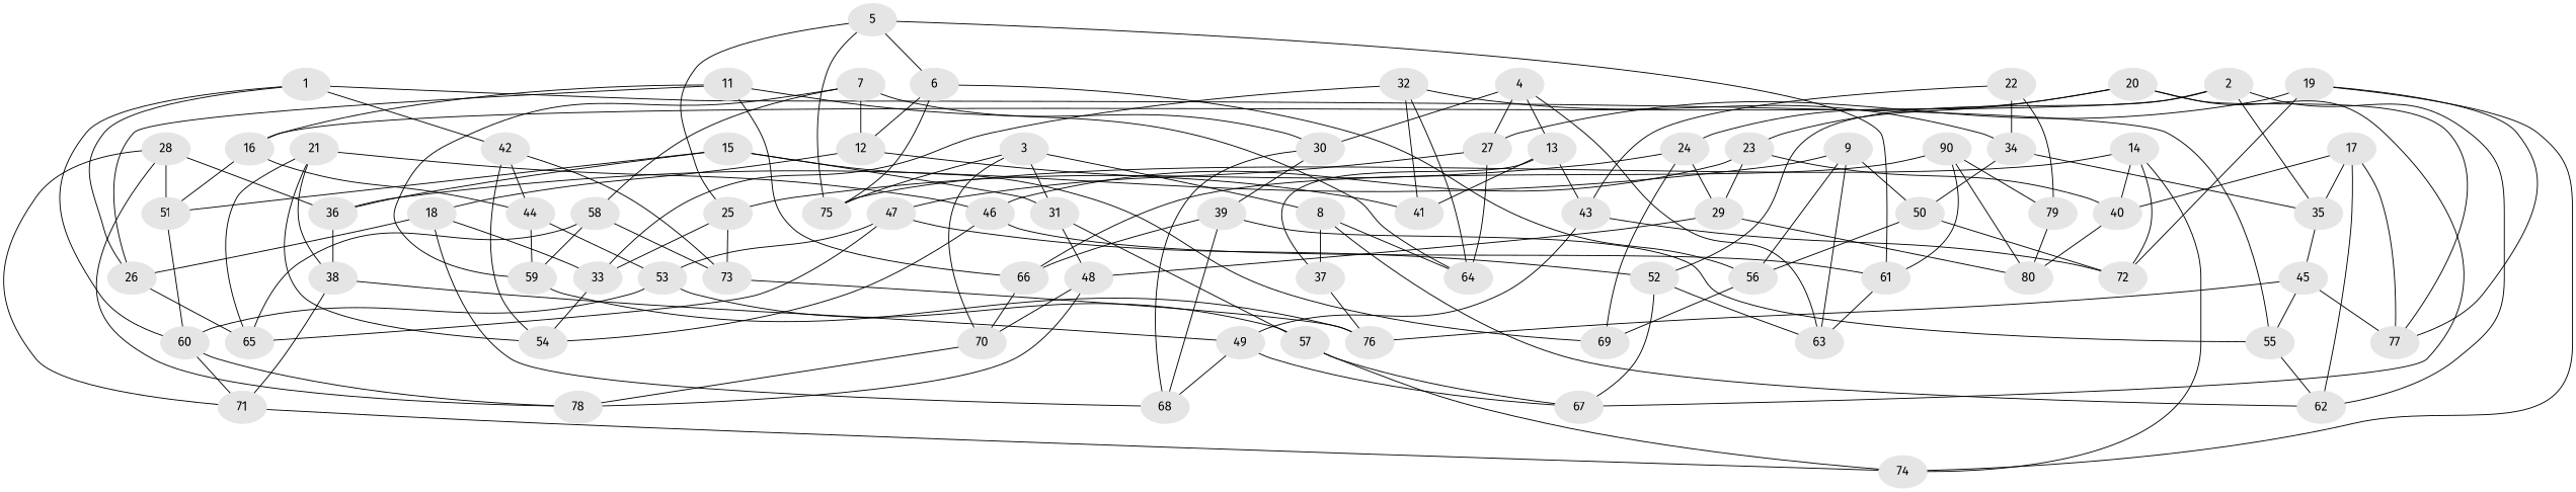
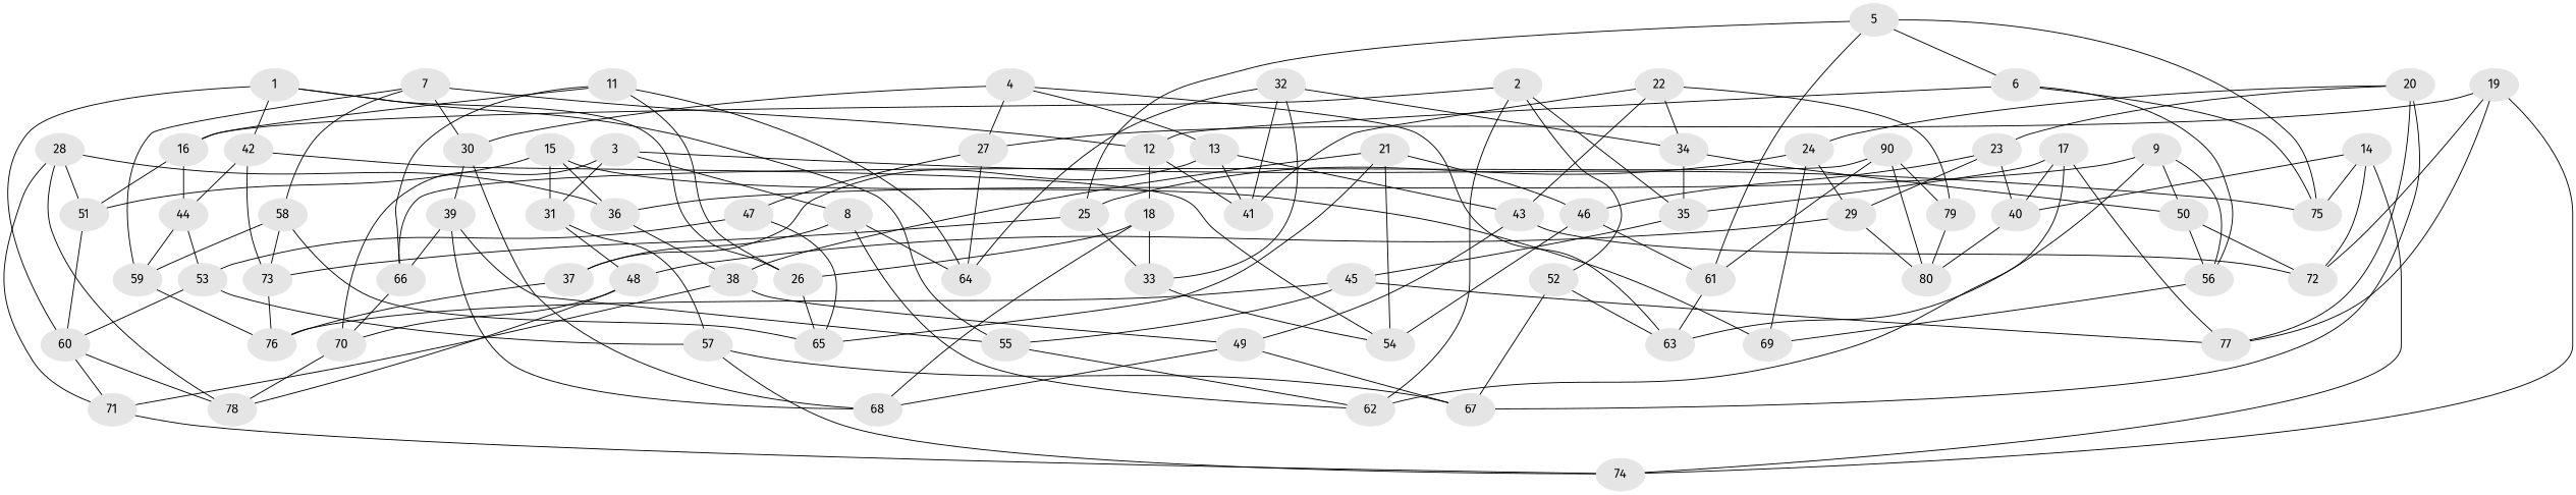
  graph {
    fontname="Fira Sans"
    node [color=gray90 fontname="Fira Sans" style=filled]
    edge [fontname="Fira Sans"]
    1
    26
    42
    55
    60
    65
    44
    54
    73
    62
    2
    16
    35
    52
    51
    45
    63
    67
    3
    8
    31
    70
    75
    37
    64
    48
    57
    78
    4
    13
    27
    30
    41
    43
    47
    68
    39
    5
    6
    25
    61
    12
    56
    33
    18
    69
    7
    58
    59
    76
    9
    36
    50
    38
    72
    n56 [label=90]
    66
    79
    80
    11
    49
    14
    40
    74
    15
    53
    17
    77
    19
    20
    23
    24
    46
    29
    21
    71
    22
    34
    28
    32
    1 -- 26
    1 -- 42
    1 -- 55
    1 -- 60
    26 -- 65
    42 -- 44
    42 -- 54
    42 -- 73
    55 -- 62
    60 -- 78
    60 -- 71
    44 -- 59
    44 -- 53
    73 -- 76
    2 -- 62
    2 -- 16
    2 -- 35
    2 -- 52
    16 -- 44
    16 -- 51
    35 -- 45
    52 -- 63
    52 -- 67
    51 -- 60
    45 -- 55
    45 -- 76
    45 -- 77
    3 -- 8
    3 -- 31
    3 -- 70
    3 -- 75
    8 -- 62
    8 -- 37
    8 -- 64
    31 -- 48
    31 -- 57
    70 -- 78
    37 -- 76
    48 -- 70
    48 -- 78
    57 -- 67
    57 -- 74
    4 -- 63
    4 -- 13
    4 -- 27
    4 -- 30
    13 -- 37
    13 -- 41
    13 -- 43
    27 -- 64
    27 -- 47
    30 -- 68
    30 -- 39
    43 -- 72
    43 -- 49
    47 -- 65
-   47 -- 52
    47 -- 53
    39 -- 55
    39 -- 68
    39 -- 66
    5 -- 75
    5 -- 6
    5 -- 25
    5 -- 61
    6 -- 75
    6 -- 12
    6 -- 56
    25 -- 73
    25 -- 33
    61 -- 63
    12 -- 41
    12 -- 18
    56 -- 69
    33 -- 54
    18 -- 26
    18 -- 68
    18 -- 33
    7 -- 30
    7 -- 12
    7 -- 58
    7 -- 59
    58 -- 65
    58 -- 73
    58 -- 59
    59 -- 76
    9 -- 63
    9 -- 56
    9 -- 36
    9 -- 50
    36 -- 38
    50 -- 56
    50 -- 72
    38 -- 49
    38 -- 71
    n56 -- 61
    n56 -- 66
    n56 -- 79
    n56 -- 80
    66 -- 70
    79 -- 80
    11 -- 26
    11 -- 16
    11 -- 64
    11 -- 66
    49 -- 67
    49 -- 68
    14 -- 75
    14 -- 72
    14 -- 40
    14 -- 74
    40 -- 80
    15 -- 51
    15 -- 31
    15 -- 69
    15 -- 36
    53 -- 60
    53 -- 57
    17 -- 62
    17 -- 35
    17 -- 40
    17 -- 77
    19 -- 27
    19 -- 72
    19 -- 74
    19 -- 77
    20 -- 67
    20 -- 77
    20 -- 23
    20 -- 24
    23 -- 40
    23 -- 46
    23 -- 29
    24 -- 25
    24 -- 69
    24 -- 29
    46 -- 54
    46 -- 61
    29 -- 48
    29 -- 80
    21 -- 65
    21 -- 54
    21 -- 38
    21 -- 46
    71 -- 74
+   22 -- 41
    22 -- 43
    22 -- 79
    22 -- 34
    34 -- 35
    34 -- 50
    28 -- 51
    28 -- 78
    28 -- 36
    28 -- 71
    32 -- 64
    32 -- 41
    32 -- 33
    32 -- 34
  }
